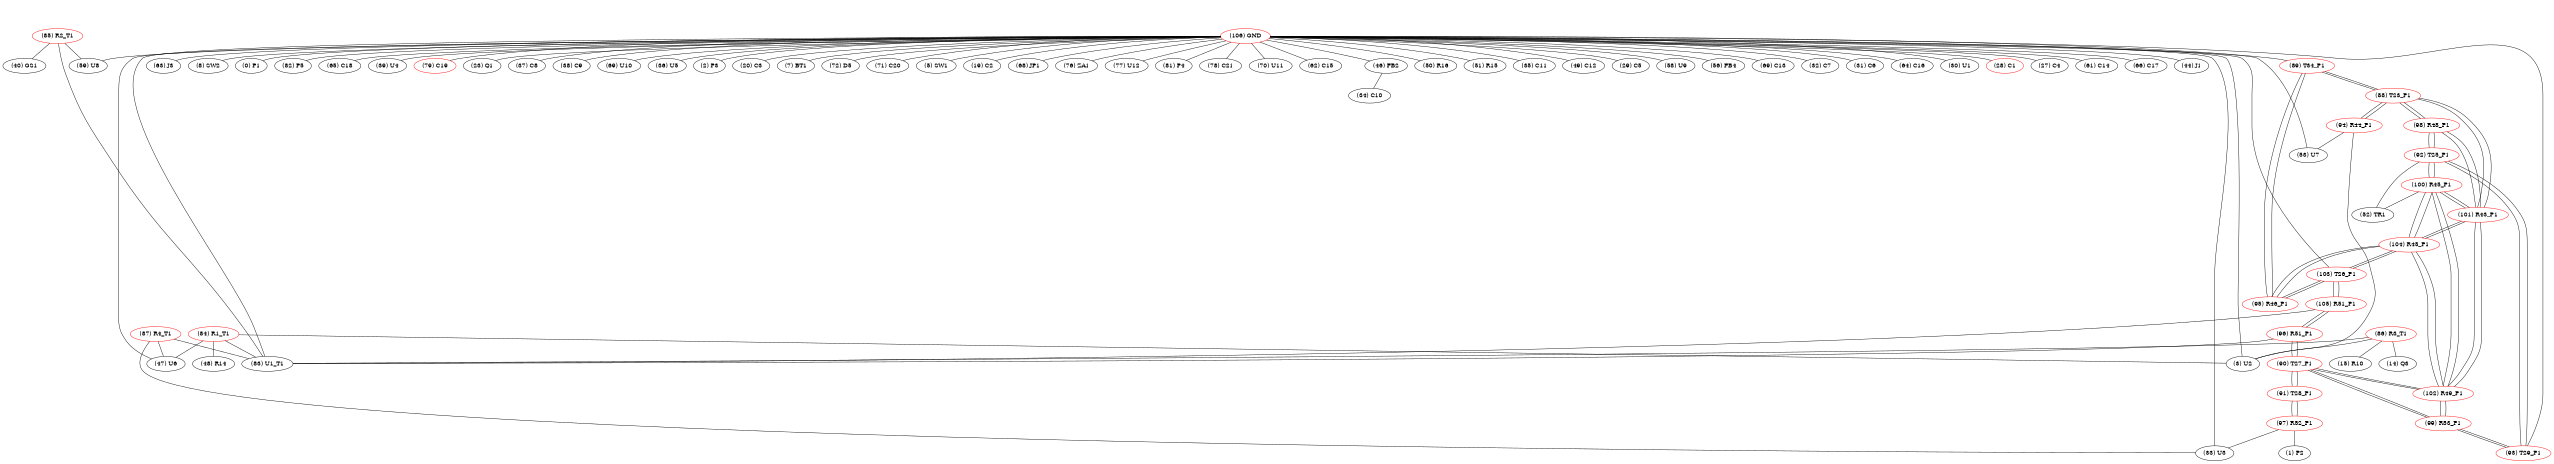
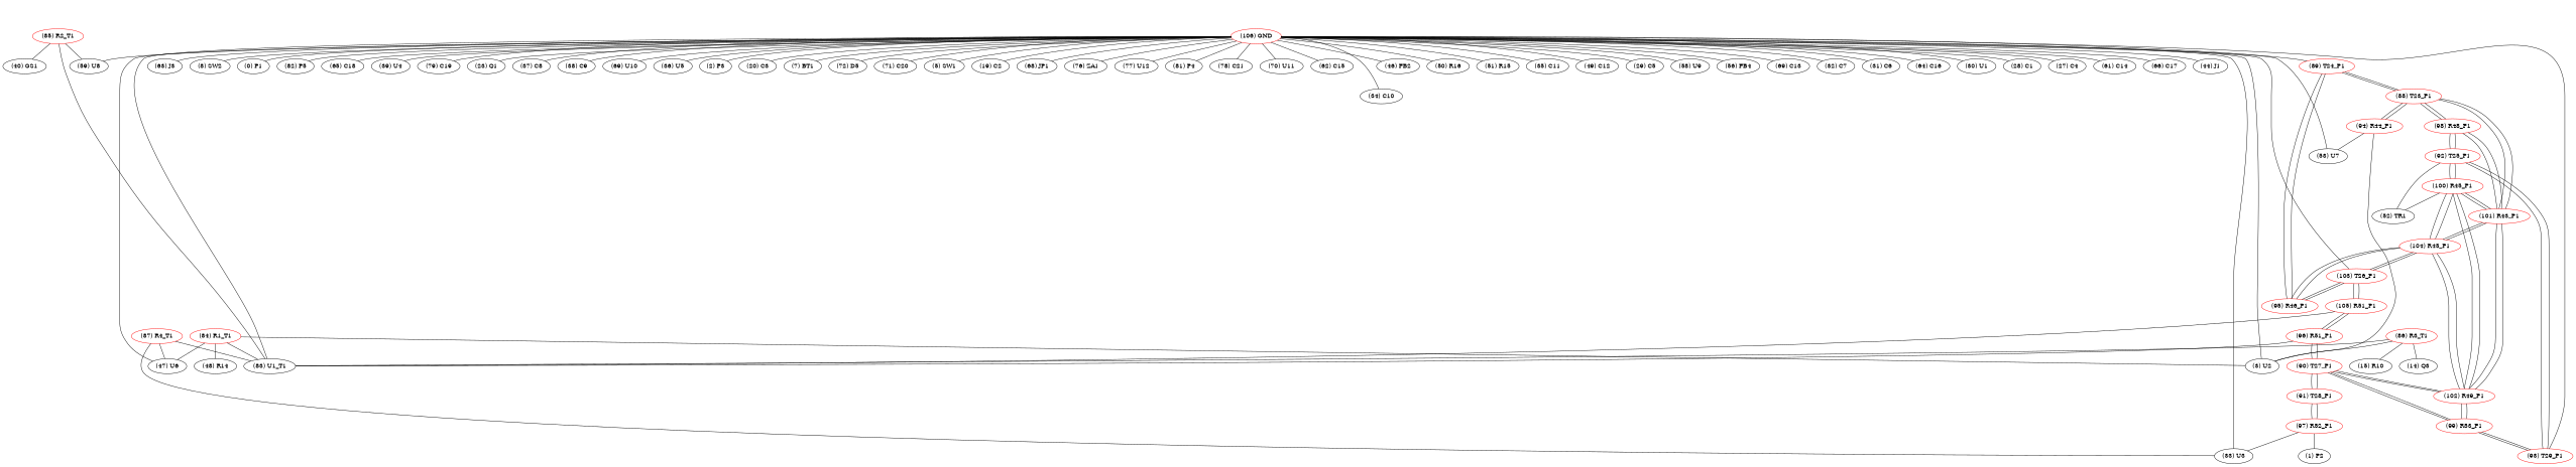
  graph {
    n1 [color=red label="(84) R1_T1"]
    n2 [label="(47) U6"]
    n3 [label="(48) R14"]
    n4 [label="(3) U2"]
    n5 [label="(83) U1_T1"]
    n6 [color=red label="(85) R2_T1"]
    n7 [label="(59) U8"]
    n8 [label="(40) GS1"]
    n9 [color=red label="(86) R3_T1"]
    n10 [label="(14) Q3"]
    n11 [label="(15) R10"]
    n12 [color=red label="(87) R4_T1"]
    n13 [label="(33) U3"]
    n14 [color=red label="(88) T23_P1"]
    n15 [color=red label="(98) R48_P1"]
    n16 [color=red label="(101) R43_P1"]
-   n17 [color=red label="(89) T34_P1"]
+   n17 [color=red label="(89) T24_P1"]
    n18 [color=red label="(94) R44_P1"]
    n19 [color=red label="(92) T25_P1"]
    n20 [color=red label="(102) R49_P1"]
    n21 [color=red label="(100) R45_P1"]
    n22 [color=red label="(104) R45_P1"]
    n23 [color=red label="(95) R46_P1"]
    n24 [label="(53) U7"]
    n25 [color=red label="(93) T29_P1"]
    n26 [label="(52) TR1"]
    n27 [color=red label="(90) T27_P1"]
    n28 [color=red label="(99) R53_P1"]
    n29 [color=red label="(103) T26_P1"]
    n30 [color=red label="(105) R51_P1"]
    n31 [color=red label="(96) R51_P1"]
    n32 [color=red label="(91) T28_P1"]
    n33 [color=red label="(97) R52_P1"]
    n34 [label="(1) P2"]
    n35 [color=red label="(106) GND"]
    n36 [label="(63) J3"]
    n37 [label="(8) SW2"]
    n38 [label="(0) P1"]
    n39 [label="(82) P5"]
    n40 [label="(65) C18"]
    n41 [label="(39) U4"]
-   n42 [label="(79) C19" color=red]
+   n42 [label="(79) C19"]
    n43 [label="(23) Q1"]
    n44 [label="(37) C8"]
    n45 [label="(38) C9"]
    n46 [label="(69) U10"]
    n47 [label="(36) U5"]
    n48 [label="(2) P3"]
    n49 [label="(20) C3"]
    n50 [label="(7) BT1"]
    n51 [label="(72) D5"]
    n52 [label="(71) C20"]
    n53 [label="(5) SW1"]
    n54 [label="(19) C2"]
    n55 [label="(68) JP1"]
    n56 [label="(76) ZA1"]
    n57 [label="(77) U12"]
    n58 [label="(81) P4"]
    n59 [label="(78) C21"]
    n60 [label="(70) U11"]
    n61 [label="(62) C15"]
    n62 [label="(46) FB2"]
    n63 [label="(50) R16"]
    n64 [label="(51) R15"]
    n65 [label="(35) C11"]
    n66 [label="(49) C12"]
    n67 [label="(29) C5"]
    n68 [label="(58) U9"]
    n69 [label="(56) FB4"]
    n70 [label="(69) C13"]
    n71 [label="(34) C10"]
    n72 [label="(32) C7"]
    n73 [label="(31) C6"]
    n74 [label="(64) C16"]
    n75 [label="(30) U1"]
-   n76 [label="(28) C1" color=red]
+   n76 [label="(28) C1"]
    n77 [label="(27) C4"]
    n78 [label="(61) C14"]
    n79 [label="(66) C17"]
    n80 [label="(44) J1"]
    n1 -- n2
    n1 -- n3
    n1 -- n4
    n1 -- n5
    n6 -- n5
    n6 -- n7
    n6 -- n8
    n9 -- n4
    n9 -- n5
    n9 -- n10
    n9 -- n11
    n12 -- n2
    n12 -- n5
    n12 -- n13
    n14 -- n15
    n14 -- n16
    n14 -- n17
    n14 -- n18
    n15 -- n14
    n15 -- n16
    n15 -- n19
    n16 -- n14
    n16 -- n15
    n16 -- n20
    n16 -- n21
    n16 -- n22
    n17 -- n14
    n17 -- n23
    n18 -- n4
    n18 -- n14
    n18 -- n24
    n19 -- n15
    n19 -- n21
    n19 -- n25
    n19 -- n26
    n20 -- n16
    n20 -- n21
    n20 -- n22
    n20 -- n27
    n20 -- n28
    n21 -- n16
    n21 -- n19
    n21 -- n20
    n21 -- n22
    n21 -- n26
    n22 -- n16
    n22 -- n20
    n22 -- n21
    n22 -- n23
    n22 -- n29
    n23 -- n17
    n23 -- n22
    n23 -- n29
    n25 -- n19
    n25 -- n28
    n27 -- n20
    n27 -- n28
    n27 -- n31
    n27 -- n32
    n28 -- n20
    n28 -- n25
    n28 -- n27
    n29 -- n22
    n29 -- n23
    n29 -- n30
    n30 -- n5
    n30 -- n29
    n30 -- n31
    n31 -- n5
    n31 -- n27
    n31 -- n30
    n32 -- n27
    n32 -- n33
    n33 -- n13
    n33 -- n32
    n33 -- n34
    n35 -- n2
    n35 -- n4
    n35 -- n5
    n35 -- n7
    n35 -- n13
    n35 -- n17
    n35 -- n24
    n35 -- n25
    n35 -- n29
    n35 -- n36
    n35 -- n37
    n35 -- n38
    n35 -- n39
    n35 -- n40
    n35 -- n41
    n35 -- n42
    n35 -- n43
    n35 -- n44
    n35 -- n45
    n35 -- n46
    n35 -- n47
    n35 -- n48
    n35 -- n49
    n35 -- n50
    n35 -- n51
    n35 -- n52
    n35 -- n53
    n35 -- n54
    n35 -- n55
    n35 -- n56
    n35 -- n57
    n35 -- n58
    n35 -- n59
    n35 -- n60
    n35 -- n61
    n35 -- n62
    n35 -- n63
    n35 -- n64
    n35 -- n65
    n35 -- n66
    n35 -- n67
    n35 -- n68
    n35 -- n69
    n35 -- n70
-   n62 -- n71
+   n35 -- n71
    n35 -- n72
    n35 -- n73
    n35 -- n74
    n35 -- n75
    n35 -- n76
    n35 -- n77
    n35 -- n78
    n35 -- n79
    n35 -- n80
  }
